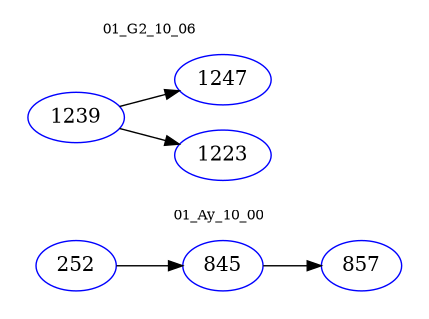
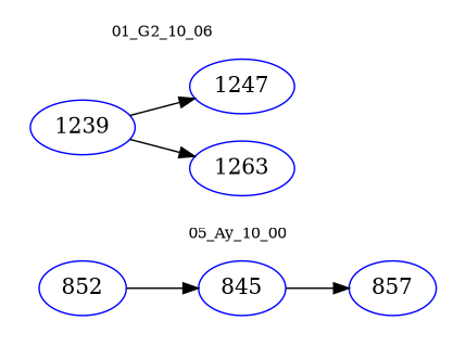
  digraph {
    rankdir=LR
    node [color=blue]
    edge [color=black]
-   n1 [label=252]
+   n1 [label=852]
    n2 [label=845]
    n3 [label=857]
    n4 [label=1239]
-   n5 [label=1223]
+   n5 [label=1263]
    n6 [label=1247]
    subgraph cluster_1 {
      color=white
      fontsize=10
-     label="01_Ay_10_00"
+     label="05_Ay_10_00"
      n1
      n2
      n3
    }
    subgraph cluster_2 {
      color=white
      fontsize=10
      label="01_G2_10_06"
      n4
      n5
      n6
    }
    n1 -> n2
    n2 -> n3
    n4 -> n5
    n4 -> n6
  }
